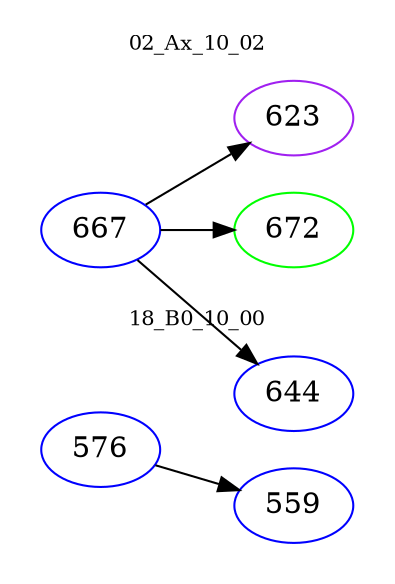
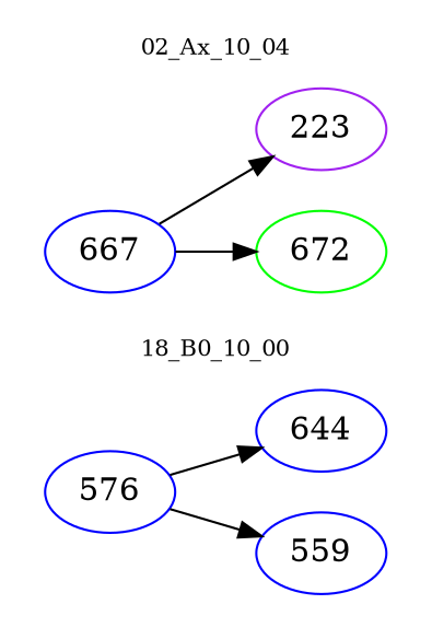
  digraph {
    rankdir=LR
    node [color=blue]
    edge [color=black]
    n1 [label=667]
    n2 [color=green label=672]
-   n3 [color=purple label=623]
+   n3 [color=purple label=223]
    n4 [label=576]
    n5 [label=559]
    n6 [label=644]
    subgraph cluster_1 {
      color=white
      fontsize=10
-     label="02_Ax_10_02"
+     label="02_Ax_10_04"
      n1
      n2
      n3
    }
    subgraph cluster_2 {
      color=white
      fontsize=10
      label="18_B0_10_00"
      n4
      n5
      n6
    }
    n1 -> n2
    n1 -> n3
    n4 -> n5
-   n1 -> n6
+   n4 -> n6
  }
